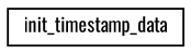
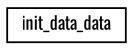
  digraph {
    rankdir=LR
    fontname=Oswald
-   n1 [color=black fillcolor=white fontname=Oswald fontsize=10 height=0.2 label=init_timestamp_data shape=record style=filled width=0.4]
+   n1 [color=black fillcolor=white fontname=Oswald fontsize=10 height=0.2 label=init_data_data shape=record style=filled width=0.4]
  }
